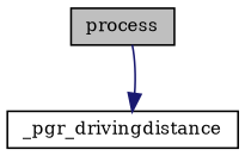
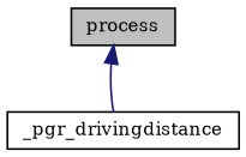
  digraph {
    rankdir=TB
    fontname="DejaVu Serif"
    node [color=black fontname="DejaVu Serif" fontsize=10 shape=record style=filled]
    n1 [fillcolor=grey75 fontcolor=black height=0.2 label=process width=0.4]
    n2 [fillcolor=white height=0.2 label=_pgr_drivingdistance width=0.4]
-   n2 -> n1 [color=midnightblue dir=back fontname="DejaVu Serif" fontsize=10 labelfontname=Helvetica labelfontsize=10 style=solid]
+   n1 -> n2 [color=midnightblue dir=back fontname="DejaVu Serif" fontsize=10 labelfontname=Helvetica labelfontsize=10 style=solid]
  }
